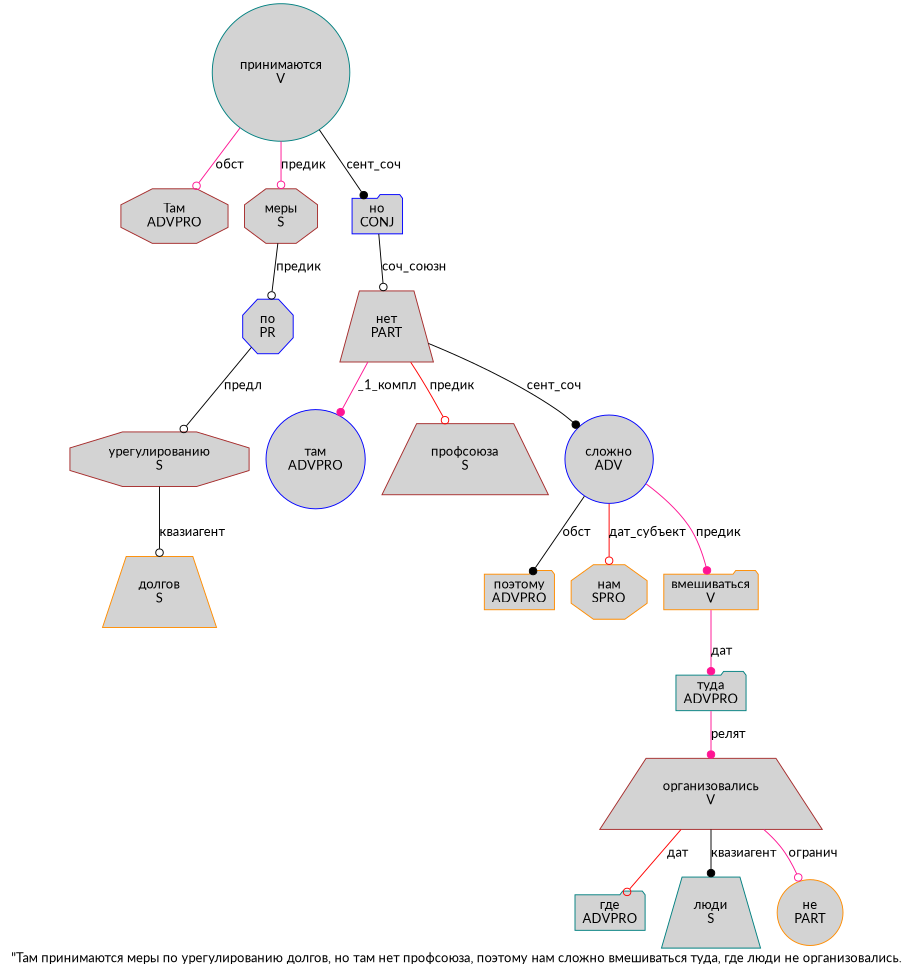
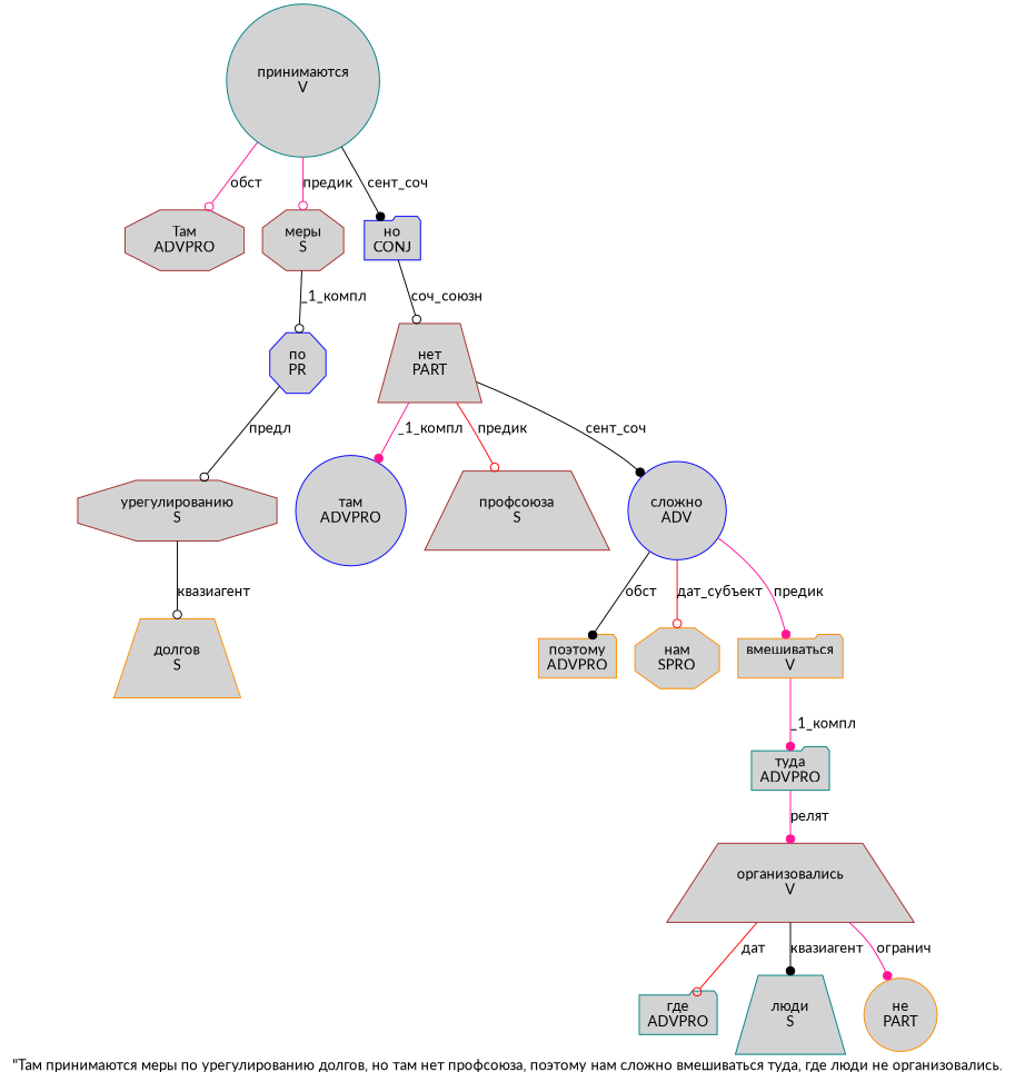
  digraph {
    fontname=Lato
    label="\"Там принимаются меры по урегулированию долгов, но там нет профсоюза, поэтому нам сложно вмешиваться туда, где люди не организовались."
    node [color=brown fillcolor=lightgray fontname=Lato penwidth=1 shape=octagon style=filled]
    edge [arrowhead=odot color=black fontname=Lato]
    n1 [label="Там\nADVPRO"]
    n2 [color=teal label="принимаются\nV" shape=circle]
    n3 [label="меры\nS"]
    n4 [color=blue label="но\nCONJ" shape=folder]
    n5 [color=blue label="по\nPR"]
    n6 [label="нет\nPART" shape=trapezium]
    n7 [label="урегулированию\nS"]
    n8 [color=darkorange label="долгов\nS" shape=trapezium]
    n9 [color=blue label="там\nADVPRO" shape=circle]
    n10 [label="профсоюза\nS" shape=trapezium]
    n11 [color=blue label="сложно\nADV" shape=circle]
    n12 [color=darkorange label="поэтому\nADVPRO" shape=folder]
    n13 [color=darkorange label="нам\nSPRO"]
    n14 [color=darkorange label="вмешиваться\nV" shape=folder]
    n15 [color=teal label="туда\nADVPRO" shape=folder]
    n16 [label="организовались\nV" shape=trapezium]
    n17 [color=teal label="где\nADVPRO" shape=folder]
    n18 [color=teal label="люди\nS" shape=trapezium]
    n19 [color=darkorange label="не\nPART" shape=circle]
    n2 -> n1 [color=deeppink label="обст"]
    n2 -> n3 [color=deeppink label="предик"]
    n2 -> n4 [arrowhead=dot label="сент_соч"]
-   n3 -> n5 [label="предик"]
+   n3 -> n5 [label="_1_компл"]
    n4 -> n6 [label="соч_союзн"]
    n5 -> n7 [label="предл"]
    n6 -> n9 [arrowhead=dot color=deeppink label="_1_компл"]
    n6 -> n10 [color=red label="предик"]
    n6 -> n11 [arrowhead=dot label="сент_соч"]
    n7 -> n8 [label="квазиагент"]
    n11 -> n12 [arrowhead=dot label="обст"]
    n11 -> n13 [color=red label="дат_субъект"]
    n11 -> n14 [arrowhead=dot color=deeppink label="предик"]
-   n14 -> n15 [arrowhead=dot color=deeppink label="дат"]
+   n14 -> n15 [arrowhead=dot color=deeppink label="_1_компл"]
    n15 -> n16 [arrowhead=dot color=deeppink label="релят"]
    n16 -> n17 [color=red label="дат"]
    n16 -> n18 [arrowhead=dot label="квазиагент"]
-   n16 -> n19 [color=deeppink label="огранич"]
+   n16 -> n19 [arrowhead=dot color=deeppink label="огранич"]
  }
